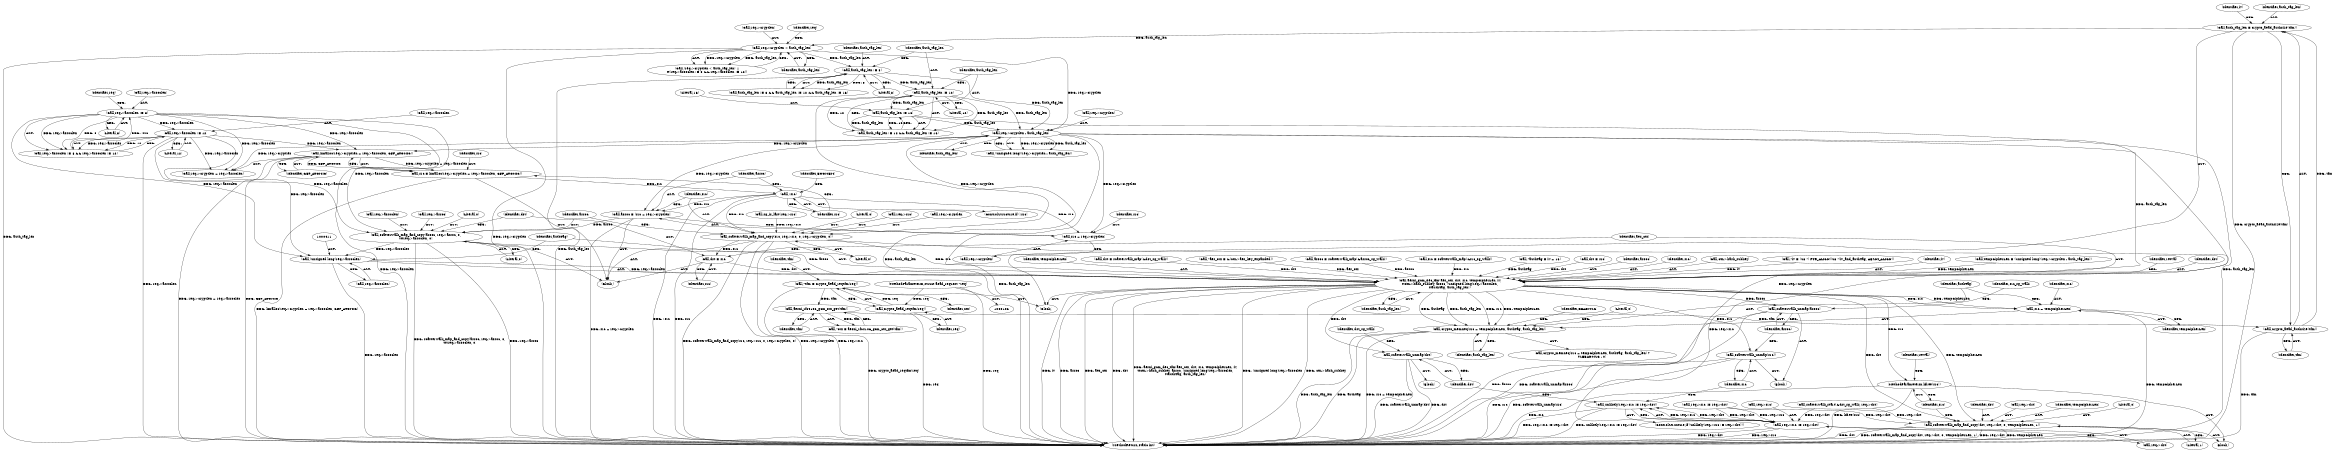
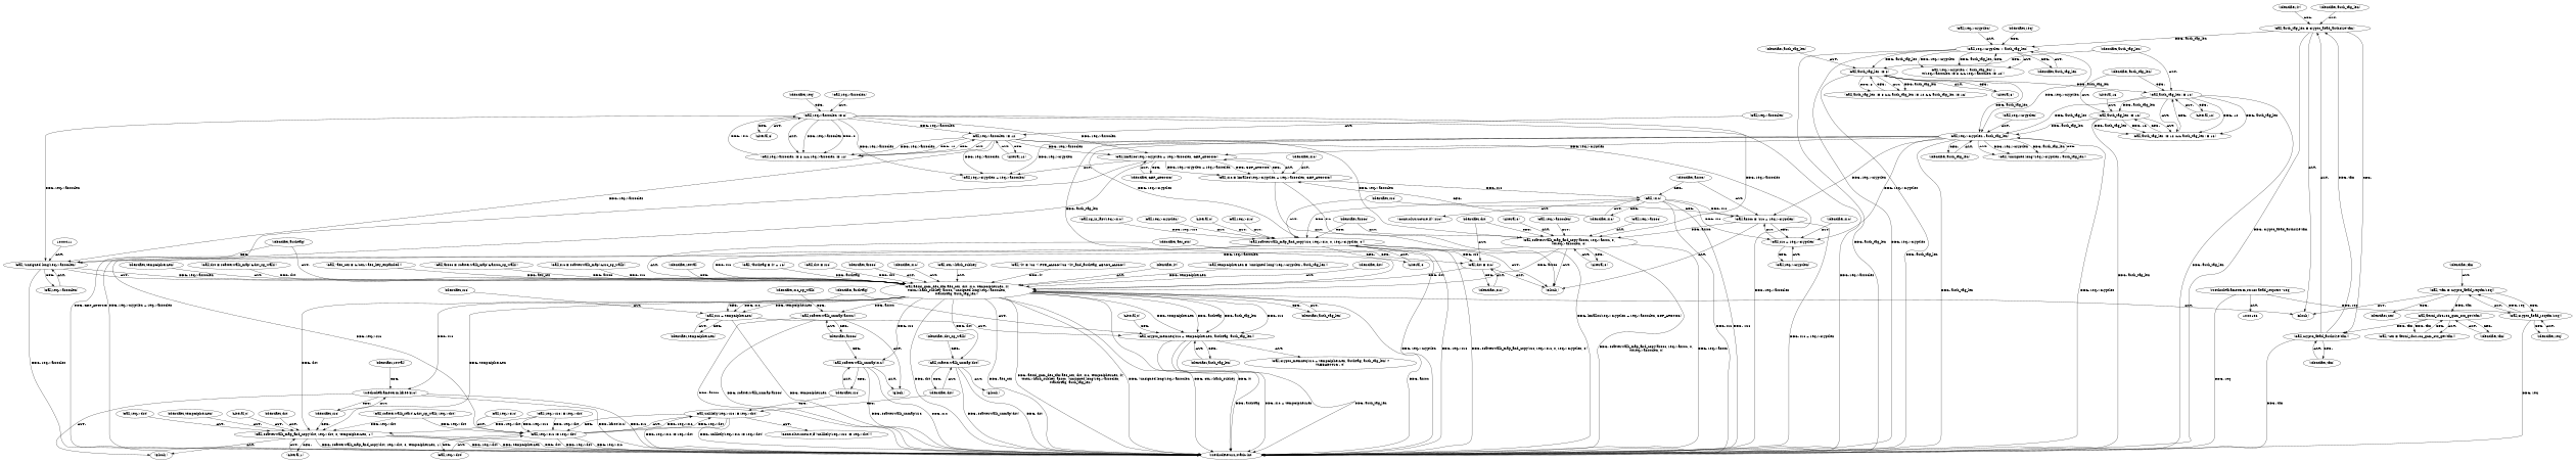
  digraph {
    n1 [label="(Call,kmalloc(req->cryptlen + req->assoclen, GFP_ATOMIC))"]
    n2 [label="(Call,src = kmalloc(req->cryptlen + req->assoclen, GFP_ATOMIC))"]
    n3 [label="(MethodReturn,static int)"]
    n4 [label="(Identifier,GFP_ATOMIC)"]
    n5 [label="(Call,req->cryptlen + req->assoclen)"]
    n6 [label="(Call,!src)"]
    n7 [label="(Block,)"]
    n8 [label="(Call,req->cryptlen - auth_tag_len)"]
    n9 [label="(Call,assoc = (src + req->cryptlen))"]
    n10 [label="(Call,aesni_gcm_dec_tfm(aes_ctx, dst, src, tempCipherLen, iv,\n\t\tctx->hash_subkey, assoc, (unsigned long)req->assoclen,\n\t\tauthTag, auth_tag_len))"]
    n11 [label="(Call,src + req->cryptlen)"]
    n12 [label="(Call,scatterwalk_map_and_copy(src, req->src, 0, req->cryptlen, 0))"]
    n13 [label="(Identifier,auth_tag_len)"]
    n14 [label="(Call,(unsigned long)(req->cryptlen - auth_tag_len))"]
    n15 [label="(Call,scatterwalk_map_and_copy(assoc, req->assoc, 0,\n \t\t\treq->assoclen, 0))"]
    n16 [label="(Block,)"]
    n17 [label="(Call,crypto_memneq(src + tempCipherLen, authTag, auth_tag_len))"]
    n18 [label="(Call,src + tempCipherLen)"]
    n19 [label="(Call,scatterwalk_unmap(dst))"]
    n20 [label="(Call,scatterwalk_unmap(src))"]
    n21 [label="(Call,scatterwalk_unmap(assoc))"]
    n22 [label="(Call,scatterwalk_map_and_copy(dst, req->dst, 0, tempCipherLen, 1))"]
    n23 [label="(MethodParameterIn,kfree(src))"]
    n24 [label="(Identifier,auth_tag_len)"]
    n25 [label="(Call,req->cryptlen)"]
    n26 [label="(Call,dst = src)"]
    n27 [label="(Call,req->src != req->dst)"]
    n28 [label="(Literal,0)"]
    n29 [label="(Call,req->cryptlen < auth_tag_len)"]
    n30 [label="(Call,auth_tag_len != 8)"]
    n31 [label="(Identifier,auth_tag_len)"]
    n32 [label="(Call,(req->cryptlen < auth_tag_len) ||\n\t\t(req->assoclen != 8 && req->assoclen != 12))"]
    n33 [label="(Call,auth_tag_len != 12)"]
    n34 [label="(Call,auth_tag_len != 8 && auth_tag_len != 12 && auth_tag_len != 16)"]
    n35 [label="(Literal,8)"]
    n36 [label="(Call,auth_tag_len = crypto_aead_authsize(tfm))"]
    n37 [label="(Call,crypto_aead_authsize(tfm))"]
    n38 [label="(Identifier,tfm)"]
    n39 [label="(Call,aesni_rfc4106_gcm_ctx_get(tfm))"]
    n40 [label="(Identifier,tfm)"]
    n41 [label="(Call,*ctx = aesni_rfc4106_gcm_ctx_get(tfm))"]
    n42 [label="(Call,*tfm = crypto_aead_reqtfm(req))"]
    n43 [label="(Call,crypto_aead_reqtfm(req))"]
    n44 [label="(Identifier,ctx)"]
    n45 [label="(Identifier,req)"]
    n46 [label="(MethodParameterIn,struct aead_request *req)"]
    1000106
    n48 [label="(Call,auth_tag_len != 16)"]
    n49 [label="(Literal,12)"]
    n50 [label="(Call,auth_tag_len != 12 && auth_tag_len != 16)"]
    n51 [label="(Literal,16)"]
    n52 [label="(Call,req->assoclen != 8)"]
    n53 [label="(Call,req->assoclen != 12)"]
    n54 [label="(Call,(unsigned long)req->assoclen)"]
    n55 [label="(Literal,8)"]
    n56 [label="(Call,req->assoclen != 8 && req->assoclen != 12)"]
    n57 [label="(Literal,12)"]
    n58 [label="(Literal,0)"]
    n59 [label="(Call,req->assoclen)"]
    n60 [label="(Identifier,src)"]
    n61 [label="(ControlStructure,if (!src))"]
    n62 [label="(Call,crypto_memneq(src + tempCipherLen, authTag, auth_tag_len) ?\n\t\t-EBADMSG : 0)"]
    n63 [label="(Identifier,auth_tag_len)"]
    n64 [label="(Identifier,tempCipherLen)"]
    n65 [label="(Block,)"]
    n66 [label="(Identifier,dst)"]
    n67 [label="(Block,)"]
    n68 [label="(Identifier,src)"]
    n69 [label="(Identifier,assoc)"]
    n70 [label="(Literal,1)"]
    n71 [label="(Block,)"]
    n72 [label="(Identifier,src)"]
    n73 [label="(Call,unlikely(req->src != req->dst))"]
    n74 [label="(Identifier,src)"]
    n75 [label="(Call,req->dst)"]
    n76 [label="(ControlStructure,if (unlikely(req->src != req->dst)))"]
    n77 [label="(Call,req->assoc)"]
    n78 [label="(Call,sg_is_last(req->src))"]
    n79 [label="(Identifier,dst)"]
    n80 [label="(Identifier,src)"]
    n81 [label="(Literal,0)"]
    n82 [label="(Identifier,retval)"]
    n83 [label="(Identifier,dst)"]
    n84 [label="(Call,req->src)"]
    n85 [label="(Identifier,auth_tag_len)"]
-   n86 [label="(Identifier,EBADMSG)"]
    n87 [label="(Identifier,assoc)"]
    n88 [label="(Identifier,tempCipherLen)"]
    n89 [label="(Call,dst = scatterwalk_map(&dst_sg_walk))"]
    n90 [label="(Identifier,src)"]
    n91 [label="(Call,req->src != req->dst)"]
    n92 [label="(Call,req->assoclen)"]
    n93 [label="(Call,*aes_ctx = &(ctx->aes_key_expanded))"]
    n94 [label="(Identifier,assoc)"]
-   n95 [label="(Identifier,ENOMEM)"]
    n96 [label="(Call,assoc = scatterwalk_map(&assoc_sg_walk))"]
    n97 [label="(Call,src = scatterwalk_map(&src_sg_walk))"]
    n98 [label="(Call,req->dst)"]
    n99 [label="(Identifier,dst)"]
    n100 [label="(Identifier,aes_ctx)"]
    n101 [label="(Identifier,auth_tag_len)"]
    n102 [label="(Identifier,tempCipherLen)"]
    n103 [label="(Literal,0)"]
    n104 [label="(Identifier,src)"]
    n105 [label="(Call,req->cryptlen)"]
    n106 [label="(Literal,0)"]
    n107 [label="(Identifier,retval)"]
    n108 [label="(Identifier,iv)"]
    n109 [label="(Call,req->src)"]
    n110 [label="(Identifier,auth_tag_len)"]
    n111 [label="(Call,*authTag = iv + 16)"]
    n112 [label="(Identifier,dst_sg_walk)"]
    n113 [label="(Literal,0)"]
    n114 [label="(Call,scatterwalk_start(&dst_sg_walk, req->dst))"]
    n115 [label="(Identifier,src)"]
    n116 [label="(Identifier,req)"]
    n117 [label="(Call,req->assoclen)"]
    n118 [label="(Call,dst = src)"]
    n119 [label="(Call,req->assoclen)"]
    n120 [label="(Call,req->cryptlen)"]
    n121 [label="(Identifier,assoc)"]
    n122 [label="(Identifier,authTag)"]
    n123 [label="(Identifier,src)"]
    n124 [label="(Call,ctx->hash_subkey)"]
    n125 [label="(Identifier,auth_tag_len)"]
    n126 [label="(Call,*iv = (u8 *) PTR_ALIGN((u8 *)iv_and_authTag, AESNI_ALIGN))"]
    n127 [label="(Identifier,src_sg_walk)"]
    n128 [label="(Call,req->cryptlen)"]
    n129 [label="(Identifier,authTag)"]
    n130 [label="(Identifier,req)"]
    n131 [label="(Identifier,iv)"]
    n132 [label="(Identifier,tfm)"]
    n133 [label="(Call,tempCipherLen = (unsigned long)(req->cryptlen - auth_tag_len))"]
    1000411
    n1 -> n2 [label="AST: "]
    n1 -> n2 [label="DDG: req->cryptlen + req->assoclen"]
    n1 -> n2 [label="DDG: GFP_ATOMIC"]
    n1 -> n3 [label="DDG: req->cryptlen + req->assoclen"]
    n1 -> n3 [label="DDG: GFP_ATOMIC"]
    n1 -> n4 [label="CFG: "]
    n1 -> n5 [label="AST: "]
    n2 -> n1 [label="CFG: "]
    n2 -> n3 [label="DDG: kmalloc(req->cryptlen + req->assoclen, GFP_ATOMIC)"]
    n2 -> n6 [label="DDG: src"]
    n2 -> n7 [label="AST: "]
    n4 -> n1 [label="AST: "]
    n6 -> n3 [label="DDG: !src"]
    n6 -> n3 [label="DDG: src"]
    n6 -> n9 [label="DDG: src"]
    n6 -> n11 [label="DDG: src"]
    n6 -> n12 [label="DDG: src"]
    n6 -> n60 [label="CFG: "]
    n6 -> n61 [label="AST: "]
    n8 -> n1 [label="DDG: req->cryptlen"]
    n8 -> n3 [label="DDG: req->cryptlen"]
    n8 -> n3 [label="DDG: auth_tag_len"]
    n8 -> n5 [label="DDG: req->cryptlen"]
    n8 -> n9 [label="DDG: req->cryptlen"]
    n8 -> n10 [label="DDG: auth_tag_len"]
    n8 -> n11 [label="DDG: req->cryptlen"]
    n8 -> n12 [label="DDG: req->cryptlen"]
    n8 -> n13 [label="CFG: "]
    n8 -> n14 [label="AST: "]
    n8 -> n14 [label="DDG: req->cryptlen"]
    n8 -> n14 [label="DDG: auth_tag_len"]
    n9 -> n3 [label="DDG: src + req->cryptlen"]
    n9 -> n7 [label="AST: "]
    n9 -> n11 [label="CFG: "]
    n9 -> n15 [label="DDG: assoc"]
    n10 -> n3 [label="DDG: iv"]
    n10 -> n3 [label="DDG: assoc"]
    n10 -> n3 [label="DDG: aes_ctx"]
    n10 -> n3 [label="DDG: dst"]
    n10 -> n3 [label="DDG: aesni_gcm_dec_tfm(aes_ctx, dst, src, tempCipherLen, iv,\n\t\tctx->hash_subkey, assoc, (unsigned long)req->assoclen,\n\t\tauthTag, auth_tag_len)"]
    n10 -> n3 [label="DDG: (unsigned long)req->assoclen"]
    n10 -> n3 [label="DDG: ctx->hash_subkey"]
    n10 -> n16 [label="AST: "]
    n10 -> n17 [label="DDG: src"]
    n10 -> n17 [label="DDG: tempCipherLen"]
    n10 -> n17 [label="DDG: authTag"]
    n10 -> n17 [label="DDG: auth_tag_len"]
    n10 -> n18 [label="DDG: src"]
    n10 -> n18 [label="DDG: tempCipherLen"]
    n10 -> n19 [label="DDG: dst"]
    n10 -> n20 [label="DDG: src"]
    n10 -> n21 [label="DDG: assoc"]
    n10 -> n22 [label="DDG: dst"]
    n10 -> n22 [label="DDG: tempCipherLen"]
    n10 -> n23 [label="DDG: src"]
    n10 -> n24 [label="CFG: "]
    n11 -> n9 [label="AST: "]
    n11 -> n25 [label="CFG: "]
    n12 -> n3 [label="DDG: scatterwalk_map_and_copy(src, req->src, 0, req->cryptlen, 0)"]
    n12 -> n3 [label="DDG: req->cryptlen"]
    n12 -> n3 [label="DDG: req->src"]
    n12 -> n7 [label="AST: "]
    n12 -> n10 [label="DDG: src"]
    n12 -> n26 [label="DDG: src"]
    n12 -> n27 [label="DDG: req->src"]
    n12 -> n28 [label="CFG: "]
    n13 -> n8 [label="AST: "]
    n14 -> n8 [label="CFG: "]
    n15 -> n3 [label="DDG: req->assoc"]
    n15 -> n3 [label="DDG: scatterwalk_map_and_copy(assoc, req->assoc, 0,\n \t\t\treq->assoclen, 0)"]
    n15 -> n7 [label="AST: "]
    n15 -> n10 [label="DDG: assoc"]
    n15 -> n54 [label="DDG: req->assoclen"]
    n15 -> n58 [label="CFG: "]
    n17 -> n3 [label="DDG: auth_tag_len"]
    n17 -> n3 [label="DDG: authTag"]
    n17 -> n3 [label="DDG: src + tempCipherLen"]
    n17 -> n62 [label="AST: "]
    n17 -> n63 [label="CFG: "]
    n18 -> n3 [label="DDG: tempCipherLen"]
    n18 -> n17 [label="AST: "]
    n18 -> n64 [label="CFG: "]
    n19 -> n3 [label="DDG: scatterwalk_unmap(dst)"]
    n19 -> n3 [label="DDG: dst"]
    n19 -> n65 [label="AST: "]
    n19 -> n66 [label="CFG: "]
    n20 -> n3 [label="DDG: src"]
    n20 -> n3 [label="DDG: scatterwalk_unmap(src)"]
    n20 -> n67 [label="AST: "]
    n20 -> n68 [label="CFG: "]
    n21 -> n3 [label="DDG: assoc"]
    n21 -> n3 [label="DDG: scatterwalk_unmap(assoc)"]
    n21 -> n67 [label="AST: "]
    n21 -> n69 [label="CFG: "]
    n22 -> n3 [label="DDG: scatterwalk_map_and_copy(dst, req->dst, 0, tempCipherLen, 1)"]
    n22 -> n3 [label="DDG: req->dst"]
    n22 -> n3 [label="DDG: tempCipherLen"]
    n22 -> n3 [label="DDG: dst"]
    n22 -> n70 [label="CFG: "]
    n22 -> n71 [label="AST: "]
    n23 -> n3 [label="DDG: src"]
    n23 -> n3 [label="DDG: kfree(src)"]
    n23 -> n71 [label="AST: "]
    n23 -> n72 [label="CFG: "]
    n24 -> n10 [label="AST: "]
    n25 -> n11 [label="AST: "]
    n26 -> n7 [label="AST: "]
    n26 -> n10 [label="DDG: dst"]
    n26 -> n74 [label="CFG: "]
    n27 -> n3 [label="DDG: req->dst"]
    n27 -> n3 [label="DDG: req->src"]
    n27 -> n73 [label="AST: "]
    n27 -> n73 [label="DDG: req->src"]
    n27 -> n73 [label="DDG: req->dst"]
    n27 -> n75 [label="CFG: "]
    n28 -> n12 [label="AST: "]
    n29 -> n3 [label="DDG: auth_tag_len"]
    n29 -> n3 [label="DDG: req->cryptlen"]
    n29 -> n8 [label="DDG: req->cryptlen"]
    n29 -> n30 [label="DDG: auth_tag_len"]
    n29 -> n31 [label="CFG: "]
    n29 -> n32 [label="AST: "]
    n29 -> n32 [label="DDG: req->cryptlen"]
    n29 -> n32 [label="DDG: auth_tag_len"]
    n30 -> n3 [label="DDG: auth_tag_len"]
    n30 -> n8 [label="DDG: auth_tag_len"]
    n30 -> n33 [label="DDG: auth_tag_len"]
    n30 -> n34 [label="AST: "]
    n30 -> n34 [label="DDG: auth_tag_len"]
    n30 -> n34 [label="DDG: 8"]
    n30 -> n35 [label="CFG: "]
    n31 -> n29 [label="AST: "]
    n32 -> n29 [label="CFG: "]
    n33 -> n3 [label="DDG: auth_tag_len"]
    n33 -> n8 [label="DDG: auth_tag_len"]
    n33 -> n48 [label="DDG: auth_tag_len"]
    n33 -> n49 [label="CFG: "]
    n33 -> n50 [label="AST: "]
    n33 -> n50 [label="DDG: auth_tag_len"]
    n33 -> n50 [label="DDG: 12"]
    n34 -> n30 [label="CFG: "]
    n35 -> n30 [label="AST: "]
    n36 -> n3 [label="DDG: crypto_aead_authsize(tfm)"]
    n36 -> n16 [label="AST: "]
    n36 -> n29 [label="DDG: auth_tag_len"]
    n36 -> n37 [label="CFG: "]
    n37 -> n3 [label="DDG: tfm"]
    n37 -> n36 [label="AST: "]
    n37 -> n36 [label="DDG: tfm"]
    n37 -> n38 [label="CFG: "]
    n38 -> n37 [label="AST: "]
    n39 -> n37 [label="DDG: tfm"]
    n39 -> n40 [label="CFG: "]
    n39 -> n41 [label="AST: "]
    n39 -> n41 [label="DDG: tfm"]
    n40 -> n39 [label="AST: "]
    n41 -> n39 [label="CFG: "]
-   n42 -> n3 [label="DDG: crypto_aead_reqtfm(req)"]
    n42 -> n16 [label="AST: "]
    n42 -> n39 [label="DDG: tfm"]
    n42 -> n43 [label="CFG: "]
    n42 -> n44 [label="CFG: "]
    n43 -> n3 [label="DDG: req"]
    n43 -> n42 [label="AST: "]
    n43 -> n42 [label="DDG: req"]
    n43 -> n45 [label="CFG: "]
    n45 -> n43 [label="AST: "]
    n46 -> n3 [label="DDG: req"]
    n46 -> n43 [label="DDG: req"]
    n46 -> 1000106 [label="AST: "]
    n48 -> n3 [label="DDG: auth_tag_len"]
    n48 -> n8 [label="DDG: auth_tag_len"]
    n48 -> n50 [label="AST: "]
    n48 -> n50 [label="DDG: auth_tag_len"]
    n48 -> n50 [label="DDG: 16"]
    n49 -> n33 [label="AST: "]
    n50 -> n33 [label="CFG: "]
    n50 -> n48 [label="CFG: "]
    n51 -> n48 [label="AST: "]
    n52 -> n1 [label="DDG: req->assoclen"]
    n52 -> n3 [label="DDG: req->assoclen"]
    n52 -> n5 [label="DDG: req->assoclen"]
    n52 -> n15 [label="DDG: req->assoclen"]
    n52 -> n53 [label="DDG: req->assoclen"]
    n52 -> n54 [label="DDG: req->assoclen"]
    n52 -> n55 [label="CFG: "]
    n52 -> n56 [label="AST: "]
    n52 -> n56 [label="DDG: req->assoclen"]
    n52 -> n56 [label="DDG: 8"]
    n53 -> n1 [label="DDG: req->assoclen"]
    n53 -> n3 [label="DDG: req->assoclen"]
    n53 -> n5 [label="DDG: req->assoclen"]
    n53 -> n15 [label="DDG: req->assoclen"]
    n53 -> n54 [label="DDG: req->assoclen"]
    n53 -> n56 [label="AST: "]
    n53 -> n56 [label="DDG: req->assoclen"]
    n53 -> n56 [label="DDG: 12"]
    n53 -> n57 [label="CFG: "]
    n54 -> n3 [label="DDG: req->assoclen"]
    n54 -> n10 [label="AST: "]
    n54 -> n10 [label="DDG: req->assoclen"]
    n54 -> n59 [label="CFG: "]
    n55 -> n52 [label="AST: "]
    n56 -> n52 [label="DDG: !src"]
    n56 -> n53 [label="CFG: "]
    n57 -> n53 [label="AST: "]
    n58 -> n15 [label="AST: "]
    n59 -> n54 [label="AST: "]
    n60 -> n2 [label="CFG: "]
    n60 -> n6 [label="AST: "]
    n63 -> n17 [label="AST: "]
    n64 -> n18 [label="AST: "]
    n66 -> n19 [label="AST: "]
    n66 -> n73 [label="CFG: "]
    n68 -> n20 [label="AST: "]
    n68 -> n73 [label="CFG: "]
    n69 -> n20 [label="CFG: "]
    n69 -> n21 [label="AST: "]
    n70 -> n22 [label="AST: "]
    n72 -> n22 [label="CFG: "]
    n72 -> n23 [label="AST: "]
    n73 -> n3 [label="DDG: req->src != req->dst"]
    n73 -> n3 [label="DDG: unlikely(req->src != req->dst)"]
    n73 -> n27 [label="CFG: "]
    n73 -> n76 [label="AST: "]
    n74 -> n26 [label="AST: "]
    n75 -> n27 [label="AST: "]
    n77 -> n15 [label="AST: "]
    n78 -> n12 [label="DDG: req->src"]
    n79 -> n22 [label="AST: "]
    n80 -> n18 [label="AST: "]
    n81 -> n15 [label="AST: "]
    n82 -> n10 [label="CFG: "]
    n83 -> n10 [label="AST: "]
    n84 -> n27 [label="AST: "]
    n85 -> n30 [label="CFG: "]
    n85 -> n33 [label="AST: "]
-   n86 -> n17 [label="CFG: "]
    n87 -> n6 [label="CFG: "]
    n87 -> n9 [label="AST: "]
    n88 -> n10 [label="AST: "]
    n89 -> n10 [label="DDG: dst"]
    n90 -> n9 [label="CFG: "]
    n90 -> n12 [label="AST: "]
    n91 -> n22 [label="DDG: req->dst"]
    n91 -> n27 [label="DDG: req->src"]
    n91 -> n27 [label="DDG: req->dst"]
    n92 -> n53 [label="AST: "]
    n93 -> n10 [label="DDG: aes_ctx"]
    n94 -> n12 [label="CFG: "]
    n94 -> n15 [label="AST: "]
-   n95 -> n6 [label="CFG: "]
    n96 -> n10 [label="DDG: assoc"]
    n97 -> n10 [label="DDG: src"]
    n98 -> n22 [label="AST: "]
    n99 -> n15 [label="CFG: "]
    n99 -> n26 [label="AST: "]
    n100 -> n10 [label="AST: "]
    n100 -> n26 [label="CFG: "]
    n101 -> n30 [label="AST: "]
    n102 -> n22 [label="AST: "]
    n103 -> n12 [label="AST: "]
    n104 -> n2 [label="AST: "]
    n105 -> n29 [label="AST: "]
    n106 -> n17 [label="CFG: "]
    n107 -> n23 [label="CFG: "]
    n108 -> n36 [label="CFG: "]
    n109 -> n12 [label="AST: "]
    n110 -> n36 [label="AST: "]
    n111 -> n10 [label="DDG: authTag"]
    n112 -> n19 [label="CFG: "]
    n113 -> n22 [label="AST: "]
    n114 -> n22 [label="DDG: req->dst"]
    n114 -> n27 [label="DDG: req->dst"]
    n115 -> n11 [label="AST: "]
    n116 -> n29 [label="CFG: "]
    n117 -> n52 [label="AST: "]
    n118 -> n10 [label="DDG: dst"]
    n119 -> n15 [label="AST: "]
    n120 -> n8 [label="AST: "]
    n121 -> n10 [label="AST: "]
    n122 -> n17 [label="AST: "]
    n122 -> n18 [label="CFG: "]
    n123 -> n10 [label="AST: "]
    n124 -> n10 [label="AST: "]
    n125 -> n33 [label="CFG: "]
    n125 -> n48 [label="AST: "]
    n126 -> n10 [label="DDG: iv"]
    n127 -> n21 [label="CFG: "]
    n128 -> n12 [label="AST: "]
    n129 -> n10 [label="AST: "]
    n129 -> n54 [label="CFG: "]
    n130 -> n52 [label="CFG: "]
    n131 -> n10 [label="AST: "]
    n132 -> n42 [label="AST: "]
    n133 -> n10 [label="DDG: tempCipherLen"]
    1000411 -> n54 [label="AST: "]
  }
